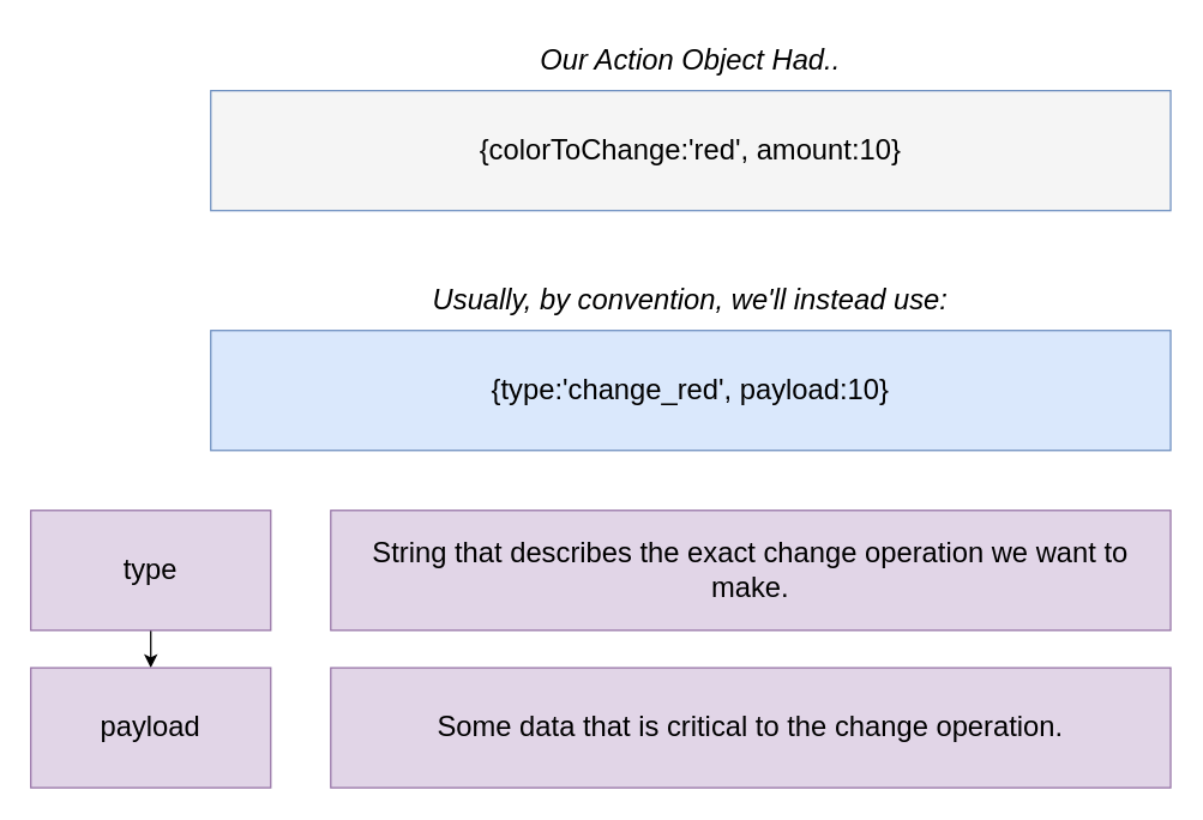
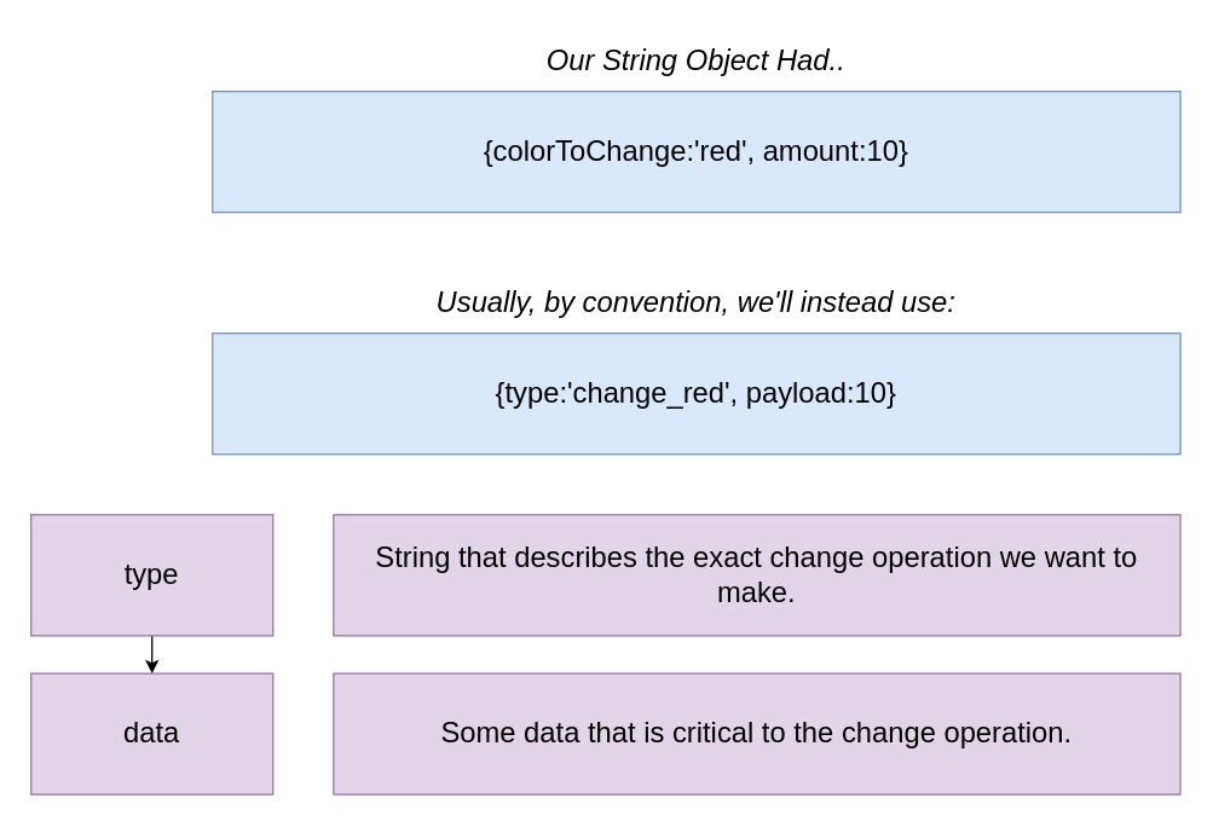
  <mxCell id="0" />
  <mxCell id="1" parent="0" />
- <mxCell id="2" value="&lt;font style=&quot;font-size: 19px&quot;&gt;&lt;i&gt;Our Action Object Had..&lt;/i&gt;&lt;/font&gt;" style="text;html=1;strokeColor=none;fillColor=none;align=center;verticalAlign=middle;whiteSpace=wrap;rounded=0;" parent="1" vertex="1"><mxGeometry x="320" y="20" width="280" height="40" as="geometry" /></mxCell>
- <mxCell id="3" value="{colorToChange:'red', amount:10}" style="rounded=0;whiteSpace=wrap;html=1;fontSize=19;fillColor=#f5f5f5;strokeColor=#6c8ebf;" parent="1" vertex="1"><mxGeometry x="140" y="60" width="640" height="80" as="geometry" /></mxCell>
+ <mxCell id="2" value="&lt;font style=&quot;font-size: 19px&quot;&gt;&lt;i&gt;Our String Object Had..&lt;/i&gt;&lt;/font&gt;" style="text;html=1;strokeColor=none;fillColor=none;align=center;verticalAlign=middle;whiteSpace=wrap;rounded=0;" parent="1" vertex="1"><mxGeometry x="320" y="20" width="280" height="40" as="geometry" /></mxCell>
+ <mxCell id="3" value="{colorToChange:'red', amount:10}" style="rounded=0;whiteSpace=wrap;html=1;fontSize=19;fillColor=#dae8fc;strokeColor=#6c8ebf;" parent="1" vertex="1"><mxGeometry x="140" y="60" width="640" height="80" as="geometry" /></mxCell>
  <mxCell id="4" value="&lt;font style=&quot;font-size: 19px&quot;&gt;&lt;i&gt;Usually, by convention, we'll instead use:&lt;/i&gt;&lt;/font&gt;" style="text;html=1;strokeColor=none;fillColor=none;align=center;verticalAlign=middle;whiteSpace=wrap;rounded=0;" parent="1" vertex="1"><mxGeometry x="270" y="180" width="380" height="40" as="geometry" /></mxCell>
  <mxCell id="5" value="{type:'change_red', payload:10}" style="rounded=0;whiteSpace=wrap;html=1;fontSize=19;fillColor=#dae8fc;strokeColor=#6c8ebf;" parent="1" vertex="1"><mxGeometry x="140" y="220" width="640" height="80" as="geometry" /></mxCell>
  <mxCell id="6" value="" style="edgeStyle=orthogonalEdgeStyle;rounded=0;orthogonalLoop=1;jettySize=auto;html=1;fontSize=19;" parent="1" source="7" target="8" edge="1"><mxGeometry relative="1" as="geometry" /></mxCell>
  <mxCell id="7" value="type" style="rounded=0;whiteSpace=wrap;html=1;fontSize=19;fillColor=#e1d5e7;strokeColor=#9673a6;" parent="1" vertex="1"><mxGeometry y="340" width="160" height="80" as="geometry" x="20" /></mxCell>
- <mxCell id="8" value="payload" style="rounded=0;whiteSpace=wrap;html=1;fontSize=19;fillColor=#e1d5e7;strokeColor=#9673a6;" parent="1" vertex="1"><mxGeometry y="445" width="160" height="80" as="geometry" x="20" /></mxCell>
+ <mxCell id="8" value="data" style="rounded=0;whiteSpace=wrap;html=1;fontSize=19;fillColor=#e1d5e7;strokeColor=#9673a6;" parent="1" vertex="1"><mxGeometry y="445" width="160" height="80" as="geometry" x="20" /></mxCell>
  <mxCell id="9" value="Some data that is critical to the change operation." style="rounded=0;whiteSpace=wrap;html=1;fontSize=19;fillColor=#e1d5e7;strokeColor=#9673a6;" parent="1" vertex="1"><mxGeometry x="220" y="445" width="560" height="80" as="geometry" /></mxCell>
  <mxCell id="10" value="String that describes the exact change operation we want to make." style="rounded=0;whiteSpace=wrap;html=1;fontSize=19;fillColor=#e1d5e7;strokeColor=#9673a6;" parent="1" vertex="1"><mxGeometry x="220" y="340" width="560" height="80" as="geometry" /></mxCell>
